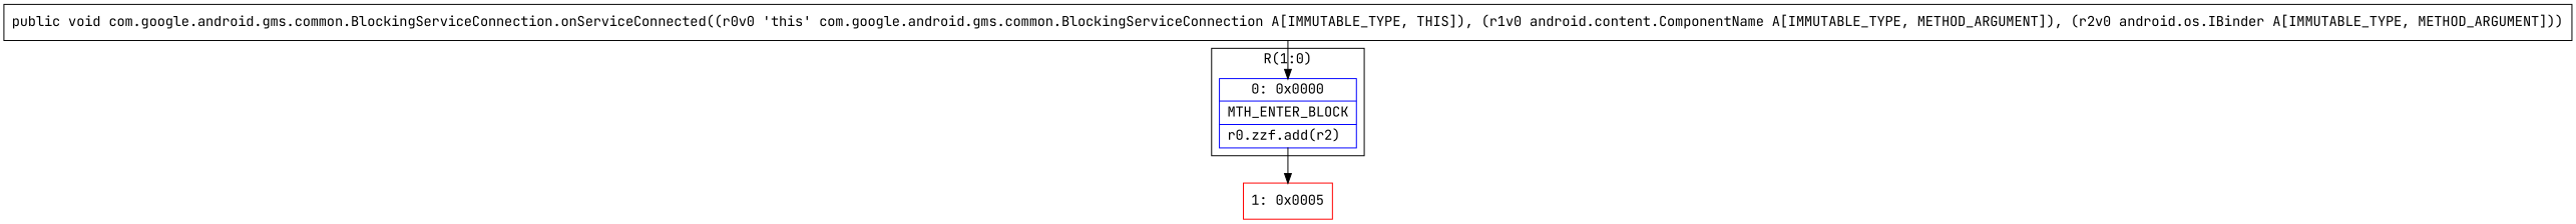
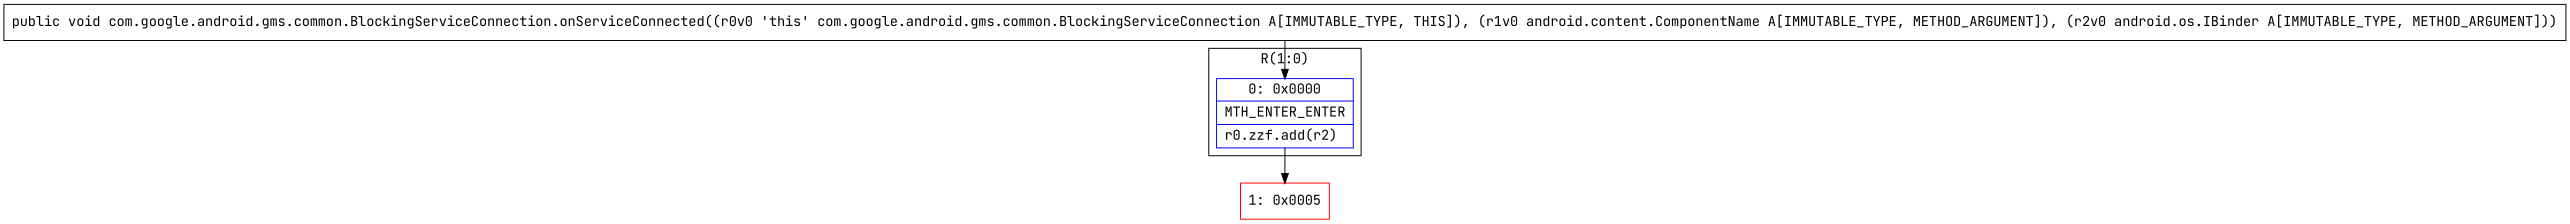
  digraph {
    fontname="JetBrains Mono"
    node [shape=record fontname="JetBrains Mono"]
    edge [fontname="JetBrains Mono"]
-   n1 [color=blue label="{0\:\ 0x0000|MTH_ENTER_BLOCK\l|r0.zzf.add(r2)\l}"]
+   n1 [color=blue label="{0\:\ 0x0000|MTH_ENTER_ENTER\l|r0.zzf.add(r2)\l}"]
    n2 [color=red label="{1\:\ 0x0005}"]
    n3 [label="{public void com.google.android.gms.common.BlockingServiceConnection.onServiceConnected((r0v0 'this' com.google.android.gms.common.BlockingServiceConnection A[IMMUTABLE_TYPE, THIS]), (r1v0 android.content.ComponentName A[IMMUTABLE_TYPE, METHOD_ARGUMENT]), (r2v0 android.os.IBinder A[IMMUTABLE_TYPE, METHOD_ARGUMENT])) }"]
    subgraph cluster_1 {
      label="R(1:0)"
      n1
    }
    n1 -> n2
    n3 -> n1
  }
